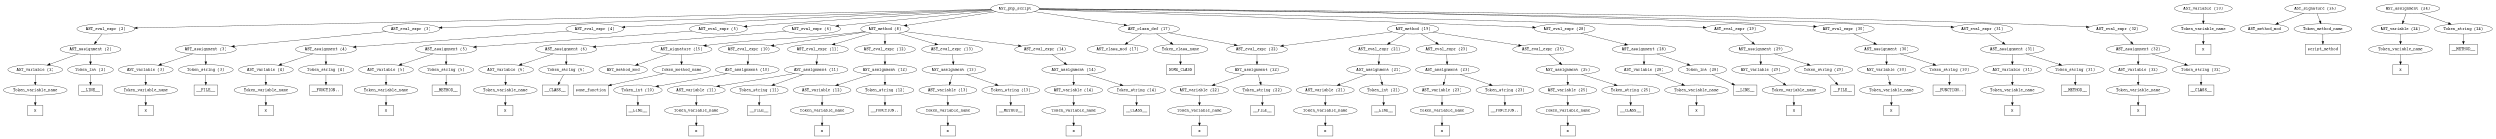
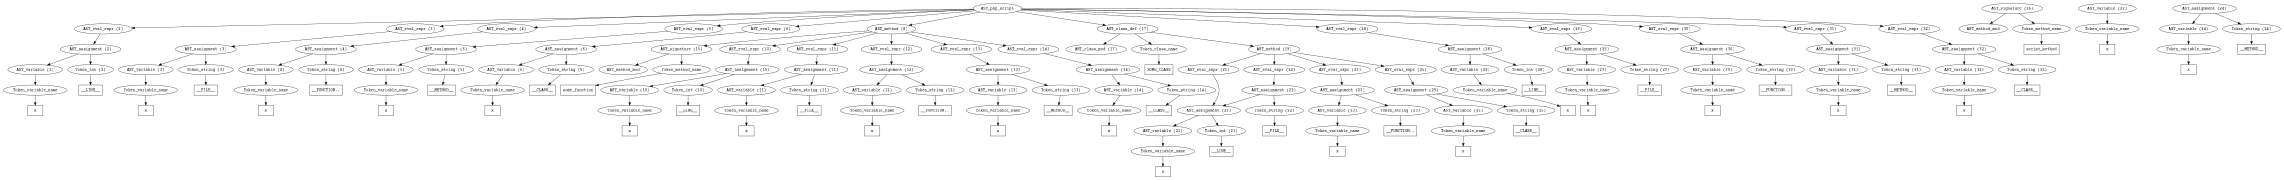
  digraph {
    fontname="Courier Prime"
    node [fontname="Courier Prime"]
    edge [fontname="Courier Prime"]
    n1 [label=AST_php_script]
    n2 [label="AST_eval_expr (2)"]
    n3 [label="AST_eval_expr (3)"]
    n4 [label="AST_eval_expr (4)"]
    n5 [label="AST_eval_expr (5)"]
    n6 [label="AST_eval_expr (6)"]
    n7 [label="AST_method (8)"]
    n8 [label="AST_class_def (17)"]
    n9 [label="AST_eval_expr (28)"]
    n10 [label="AST_eval_expr (29)"]
    n11 [label="AST_eval_expr (30)"]
    n12 [label="AST_eval_expr (31)"]
    n13 [label="AST_eval_expr (32)"]
    n14 [label="AST_assignment (2)"]
    n15 [label="AST_assignment (3)"]
    n16 [label="AST_assignment (4)"]
    n17 [label="AST_assignment (5)"]
    n18 [label="AST_assignment (6)"]
    n19 [label="AST_signature (15)"]
    n20 [label="AST_eval_expr (10)"]
    n21 [label="AST_eval_expr (11)"]
    n22 [label="AST_eval_expr (12)"]
    n23 [label="AST_eval_expr (13)"]
    n24 [label="AST_eval_expr (14)"]
    n25 [label="AST_class_mod (17)"]
    n26 [label=Token_class_name]
    n27 [label="AST_method (19)"]
    n28 [label="AST_assignment (28)"]
    n29 [label="AST_assignment (29)"]
    n30 [label="AST_assignment (30)"]
    n31 [label="AST_assignment (31)"]
    n32 [label="AST_assignment (32)"]
    n33 [label="AST_variable (2)"]
    n34 [label="Token_int (2)"]
    n35 [label=Token_variable_name]
    n36 [label=__LINE__ shape=box]
    n37 [label=x shape=box]
    n38 [label="AST_variable (3)"]
    n39 [label="Token_string (3)"]
    n40 [label=Token_variable_name]
    n41 [label=__FILE__ shape=box]
    n42 [label=x shape=box]
    n43 [label="AST_variable (4)"]
    n44 [label="Token_string (4)"]
    n45 [label=Token_variable_name]
    n46 [label="__FUNCTION.." shape=box]
    n47 [label=x shape=box]
    n48 [label="AST_variable (5)"]
    n49 [label="Token_string (5)"]
    n50 [label=Token_variable_name]
    n51 [label=__METHOD__ shape=box]
    n52 [label=x shape=box]
    n53 [label="AST_variable (6)"]
    n54 [label="Token_string (6)"]
    n55 [label=Token_variable_name]
    n56 [label=__CLASS__ shape=box]
    n57 [label=x shape=box]
    n58 [label=AST_method_mod]
    n59 [label=Token_method_name]
    n60 [label="AST_assignment (10)"]
    n61 [label="AST_assignment (11)"]
    n62 [label="AST_assignment (12)"]
    n63 [label="AST_assignment (13)"]
    n64 [label="AST_assignment (14)"]
    n65 [label=some_function shape=box]
    n66 [label="AST_variable (10)"]
    n67 [label="Token_int (10)"]
    n68 [label=Token_variable_name]
    n69 [label=__LINE__ shape=box]
    n70 [label=x shape=box]
    n71 [label="AST_variable (11)"]
    n72 [label="Token_string (11)"]
    n73 [label=Token_variable_name]
    n74 [label=__FILE__ shape=box]
    n75 [label=x shape=box]
    n76 [label="AST_variable (12)"]
    n77 [label="Token_string (12)"]
    n78 [label=Token_variable_name]
    n79 [label="__FUNCTION.." shape=box]
    n80 [label=x shape=box]
    n81 [label="AST_variable (13)"]
    n82 [label="Token_string (13)"]
    n83 [label=Token_variable_name]
    n84 [label=__METHOD__ shape=box]
    n85 [label=x shape=box]
    n86 [label="AST_variable (14)"]
    n87 [label="Token_string (14)"]
    n88 [label=Token_variable_name]
    n89 [label=__CLASS__ shape=box]
    n90 [label=x shape=box]
    n91 [label=SOME_CLASS shape=box]
    n92 [label="AST_eval_expr (21)"]
    n93 [label="AST_eval_expr (22)"]
    n94 [label="AST_eval_expr (23)"]
    n95 [label="AST_eval_expr (25)"]
    n96 [label="AST_signature (26)"]
    n97 [label=AST_method_mod]
    n98 [label=Token_method_name]
    n99 [label="AST_assignment (21)"]
    n100 [label="AST_assignment (22)"]
    n101 [label="AST_assignment (23)"]
    n102 [label="AST_assignment (25)"]
    n103 [label=script_method shape=box]
    n104 [label="AST_variable (21)"]
    n105 [label="Token_int (21)"]
    n106 [label=Token_variable_name]
    n107 [label=__LINE__ shape=box]
    n108 [label=x shape=box]
    n109 [label="AST_variable (22)"]
    n110 [label="Token_string (22)"]
    n111 [label=Token_variable_name]
    n112 [label=__FILE__ shape=box]
    n113 [label=x shape=box]
    n114 [label="AST_variable (23)"]
    n115 [label="Token_string (23)"]
    n116 [label=Token_variable_name]
    n117 [label="__FUNCTION.." shape=box]
    n118 [label=x shape=box]
    n119 [label="AST_assignment (24)"]
    n120 [label="AST_variable (24)"]
    n121 [label="Token_string (24)"]
    n122 [label=Token_variable_name]
    n123 [label=__METHOD__ shape=box]
    n124 [label=x shape=box]
    n125 [label="AST_variable (25)"]
    n126 [label="Token_string (25)"]
    n127 [label=Token_variable_name]
    n128 [label=__CLASS__ shape=box]
    n129 [label=x shape=box]
    n130 [label="AST_variable (28)"]
    n131 [label="Token_int (28)"]
    n132 [label=Token_variable_name]
    n133 [label=__LINE__ shape=box]
    n134 [label=x shape=box]
    n135 [label="AST_variable (29)"]
    n136 [label="Token_string (29)"]
    n137 [label=Token_variable_name]
    n138 [label=__FILE__ shape=box]
    n139 [label=x shape=box]
    n140 [label="AST_variable (30)"]
    n141 [label="Token_string (30)"]
    n142 [label=Token_variable_name]
    n143 [label="__FUNCTION.." shape=box]
    n144 [label=x shape=box]
    n145 [label="AST_variable (31)"]
    n146 [label="Token_string (31)"]
    n147 [label=Token_variable_name]
    n148 [label=__METHOD__ shape=box]
    n149 [label=x shape=box]
    n150 [label="AST_variable (32)"]
    n151 [label="Token_string (32)"]
    n152 [label=Token_variable_name]
    n153 [label=__CLASS__ shape=box]
    n154 [label=x shape=box]
    n1 -> n2
    n1 -> n3
    n1 -> n4
    n1 -> n5
    n1 -> n6
    n1 -> n7
    n1 -> n8
    n1 -> n9
    n1 -> n10
    n1 -> n11
    n1 -> n12
    n1 -> n13
    n2 -> n14
    n3 -> n15
    n4 -> n16
    n5 -> n17
    n6 -> n18
    n7 -> n19
    n7 -> n20
    n7 -> n21
    n7 -> n22
    n7 -> n23
    n7 -> n24
    n8 -> n25
    n8 -> n26
-   n8 -> n93
+   n8 -> n27
    n9 -> n28
    n10 -> n29
    n11 -> n30
    n12 -> n31
    n13 -> n32
    n14 -> n33
    n14 -> n34
    n15 -> n38
    n15 -> n39
    n16 -> n43
    n16 -> n44
    n17 -> n48
    n17 -> n49
    n18 -> n53
    n18 -> n54
    n19 -> n58
    n19 -> n59
    n20 -> n60
    n21 -> n61
    n22 -> n62
    n23 -> n63
    n24 -> n64
    n26 -> n91
    n27 -> n92
    n27 -> n93
    n27 -> n94
    n27 -> n95
    n28 -> n130
    n28 -> n131
    n29 -> n135
    n29 -> n136
    n30 -> n140
    n30 -> n141
    n31 -> n145
    n31 -> n146
    n32 -> n150
    n32 -> n151
    n33 -> n35
    n34 -> n36
    n35 -> n37
    n38 -> n40
    n39 -> n41
    n40 -> n42
    n43 -> n45
    n44 -> n46
    n45 -> n47
    n48 -> n50
    n49 -> n51
    n50 -> n52
    n53 -> n55
    n54 -> n56
    n55 -> n57
    n59 -> n65
+   n60 -> n66
    n60 -> n67
    n61 -> n71
    n61 -> n72
    n62 -> n76
    n62 -> n77
    n63 -> n81
    n63 -> n82
    n64 -> n86
    n64 -> n87
    n66 -> n68
    n67 -> n69
    n68 -> n70
    n71 -> n73
    n72 -> n74
    n73 -> n75
    n76 -> n78
    n77 -> n79
    n78 -> n80
    n81 -> n83
    n82 -> n84
    n83 -> n85
    n86 -> n88
    n87 -> n89
    n88 -> n90
    n92 -> n99
    n93 -> n100
    n94 -> n101
    n95 -> n102
    n96 -> n97
    n96 -> n98
    n98 -> n103
    n99 -> n104
    n99 -> n105
-   n100 -> n109
+   n100 -> n99
    n100 -> n110
    n101 -> n114
    n101 -> n115
    n102 -> n125
    n102 -> n126
    n104 -> n106
    n105 -> n107
    n106 -> n108
    n109 -> n111
    n110 -> n112
    n111 -> n113
    n114 -> n116
    n115 -> n117
    n116 -> n118
    n119 -> n120
    n119 -> n121
    n120 -> n122
    n121 -> n123
    n122 -> n124
    n125 -> n127
    n126 -> n128
    n127 -> n129
    n130 -> n132
    n131 -> n133
    n132 -> n134
    n135 -> n137
    n136 -> n138
    n137 -> n139
    n140 -> n142
    n141 -> n143
    n142 -> n144
    n145 -> n147
    n146 -> n148
    n147 -> n149
    n150 -> n152
    n151 -> n153
    n152 -> n154
  }
